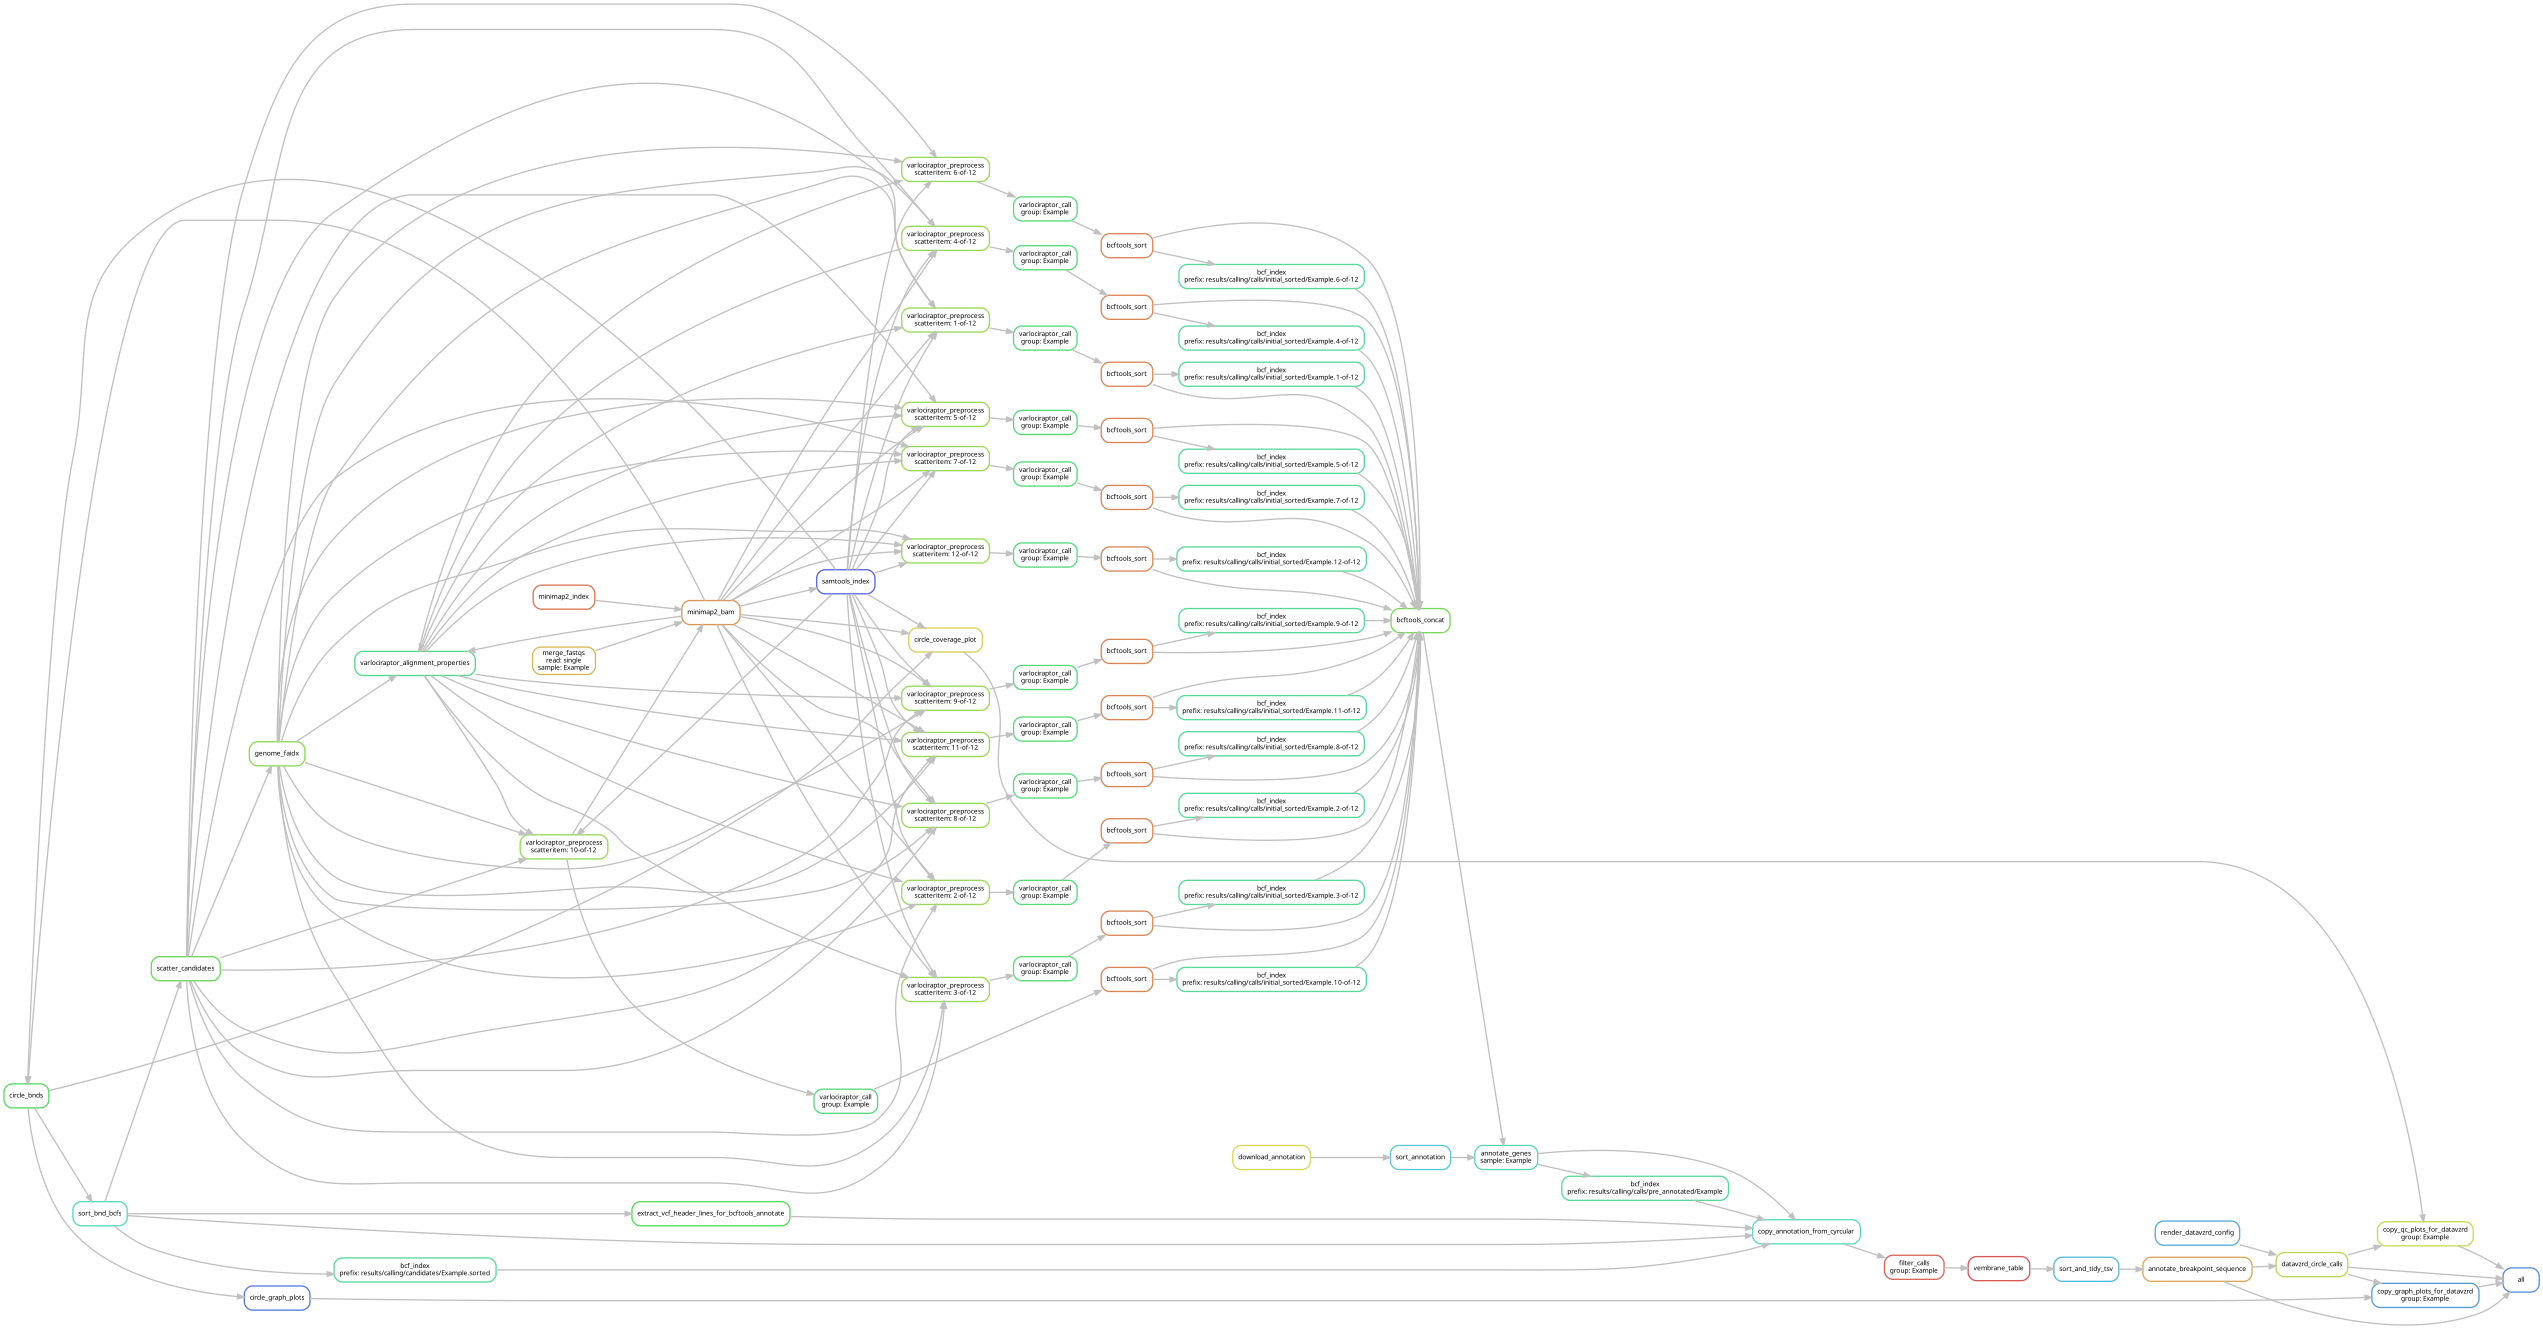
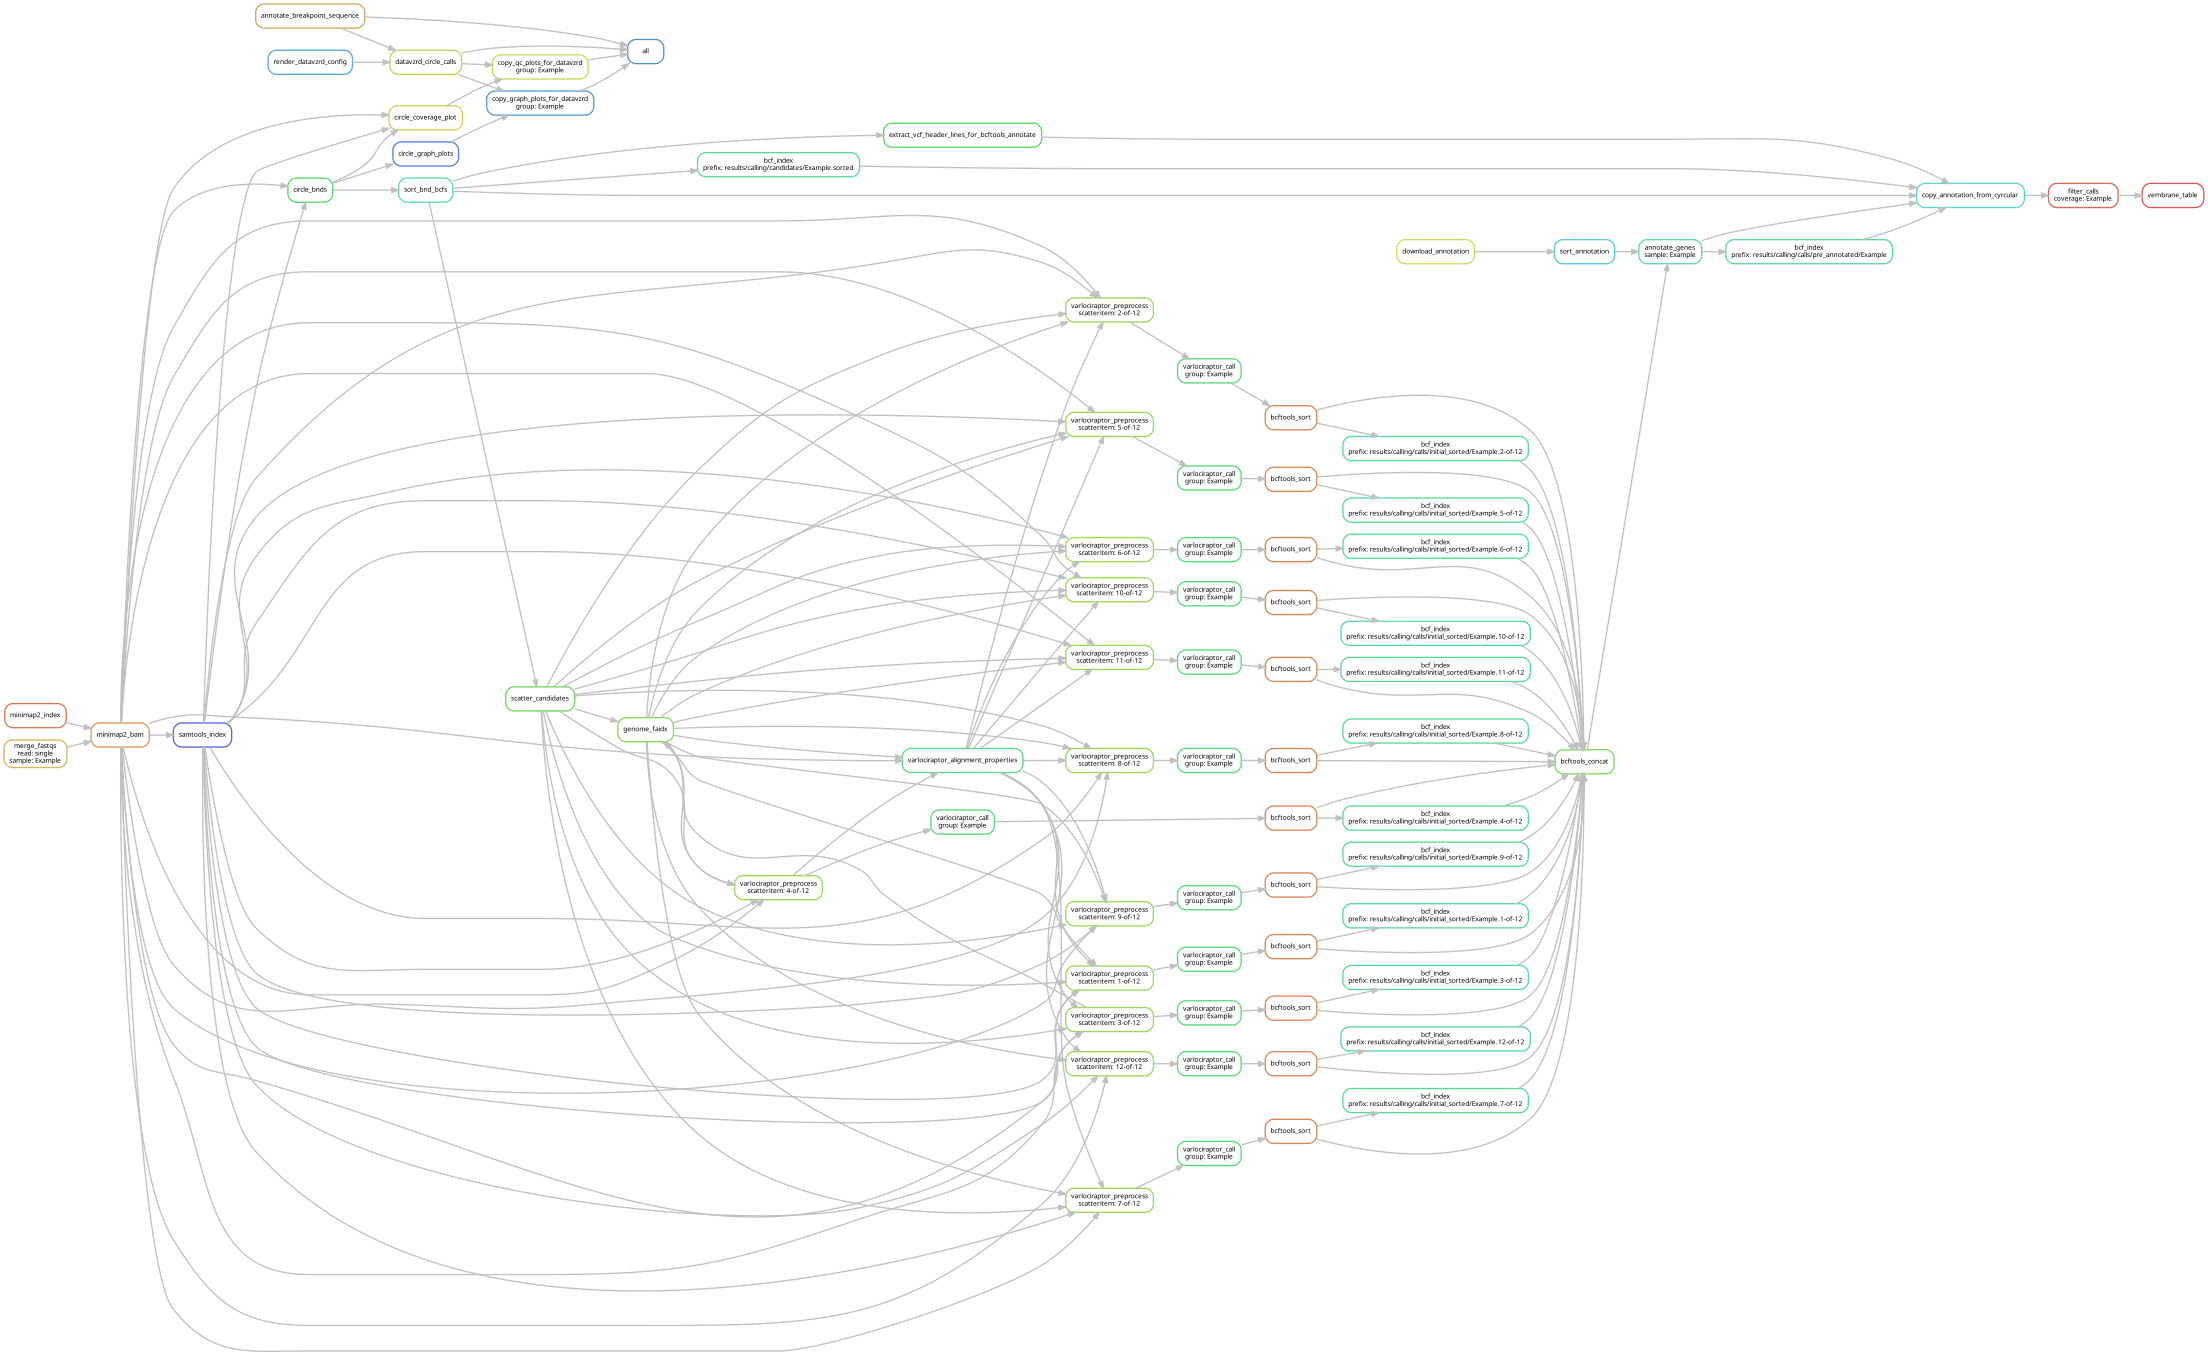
  digraph {
    bgcolor=white
    rankdir=LR
    node [color="0.42 0.6 0.85" fontname=sans fontsize=10 penwidth=2 shape=box style=rounded]
    edge [color=grey penwidth=2]
    n1 [color="0.60 0.6 0.85" label=all]
    n2 [color="0.10 0.6 0.85" label=annotate_breakpoint_sequence]
    n3 [color="0.21 0.6 0.85" label=datavzrd_circle_calls]
    n4 [color="0.19 0.6 0.85" label="copy_qc_plots_for_datavzrd\ngroup: Example"]
    n5 [color="0.58 0.6 0.85" label="copy_graph_plots_for_datavzrd\ngroup: Example"]
-   n6 [color="0.54 0.6 0.85" label=sort_and_tidy_tsv]
    n7 [color="0.00 0.6 0.85" label=vembrane_table]
-   n8 [color="0.02 0.6 0.85" label="filter_calls\ngroup: Example"]
+   n8 [color="0.02 0.6 0.85" label="filter_calls\ncoverage: Example"]
    n9 [color="0.48 0.6 0.85" label=copy_annotation_from_cyrcular]
    n10 [color="0.44 0.6 0.85" label="annotate_genes\nsample: Example"]
    n11 [label="bcf_index\nprefix: results/calling/calls/pre_annotated/Example"]
    n12 [color="0.52 0.6 0.85" label=sort_annotation]
    n13 [color="0.17 0.6 0.85" label=download_annotation]
    n14 [color="0.29 0.6 0.85" label=bcftools_concat]
    n15 [color="0.06 0.6 0.85" label=bcftools_sort]
    n16 [label="bcf_index\nprefix: results/calling/calls/initial_sorted/Example.1-of-12"]
    n17 [color="0.38 0.6 0.85" label="varlociraptor_call\ngroup: Example"]
    n18 [color="0.25 0.6 0.85" label="varlociraptor_preprocess\nscatteritem: 1-of-12"]
    n19 [color="0.27 0.6 0.85" label=genome_faidx]
    n20 [color="0.40 0.6 0.85" label=varlociraptor_alignment_properties]
    n21 [color="0.25 0.6 0.85" label="varlociraptor_preprocess\nscatteritem: 2-of-12"]
    n22 [color="0.25 0.6 0.85" label="varlociraptor_preprocess\nscatteritem: 3-of-12"]
    n23 [color="0.25 0.6 0.85" label="varlociraptor_preprocess\nscatteritem: 4-of-12"]
    n24 [color="0.25 0.6 0.85" label="varlociraptor_preprocess\nscatteritem: 5-of-12"]
    n25 [color="0.25 0.6 0.85" label="varlociraptor_preprocess\nscatteritem: 6-of-12"]
    n26 [color="0.25 0.6 0.85" label="varlociraptor_preprocess\nscatteritem: 7-of-12"]
    n27 [color="0.25 0.6 0.85" label="varlociraptor_preprocess\nscatteritem: 8-of-12"]
    n28 [color="0.25 0.6 0.85" label="varlociraptor_preprocess\nscatteritem: 9-of-12"]
    n29 [color="0.25 0.6 0.85" label="varlociraptor_preprocess\nscatteritem: 10-of-12"]
    n30 [color="0.25 0.6 0.85" label="varlociraptor_preprocess\nscatteritem: 11-of-12"]
    n31 [color="0.25 0.6 0.85" label="varlociraptor_preprocess\nscatteritem: 12-of-12"]
    n32 [color="0.38 0.6 0.85" label="varlociraptor_call\ngroup: Example"]
    n33 [color="0.38 0.6 0.85" label="varlociraptor_call\ngroup: Example"]
    n34 [color="0.38 0.6 0.85" label="varlociraptor_call\ngroup: Example"]
    n35 [color="0.38 0.6 0.85" label="varlociraptor_call\ngroup: Example"]
    n36 [color="0.38 0.6 0.85" label="varlociraptor_call\ngroup: Example"]
    n37 [color="0.38 0.6 0.85" label="varlociraptor_call\ngroup: Example"]
    n38 [color="0.38 0.6 0.85" label="varlociraptor_call\ngroup: Example"]
    n39 [color="0.38 0.6 0.85" label="varlociraptor_call\ngroup: Example"]
    n40 [color="0.38 0.6 0.85" label="varlociraptor_call\ngroup: Example"]
    n41 [color="0.38 0.6 0.85" label="varlociraptor_call\ngroup: Example"]
    n42 [color="0.38 0.6 0.85" label="varlociraptor_call\ngroup: Example"]
    n43 [color="0.31 0.6 0.85" label=scatter_candidates]
    n44 [color="0.46 0.6 0.85" label=sort_bnd_bcfs]
    n45 [label="bcf_index\nprefix: results/calling/candidates/Example.sorted"]
    n46 [color="0.33 0.6 0.85" label=extract_vcf_header_lines_for_bcftools_annotate]
    n47 [color="0.35 0.6 0.85" label=circle_bnds]
    n48 [color="0.15 0.6 0.85" label=circle_coverage_plot]
    n49 [color="0.62 0.6 0.85" label=circle_graph_plots]
    n50 [color="0.08 0.6 0.85" label=minimap2_bam]
    n51 [color="0.65 0.6 0.85" label=samtools_index]
    n52 [color="0.04 0.6 0.85" label=minimap2_index]
    n53 [color="0.12 0.6 0.85" label="merge_fastqs\nread: single\nsample: Example"]
    n54 [color="0.06 0.6 0.85" label=bcftools_sort]
    n55 [label="bcf_index\nprefix: results/calling/calls/initial_sorted/Example.2-of-12"]
    n56 [color="0.06 0.6 0.85" label=bcftools_sort]
    n57 [label="bcf_index\nprefix: results/calling/calls/initial_sorted/Example.3-of-12"]
    n58 [color="0.06 0.6 0.85" label=bcftools_sort]
    n59 [label="bcf_index\nprefix: results/calling/calls/initial_sorted/Example.4-of-12"]
    n60 [color="0.06 0.6 0.85" label=bcftools_sort]
    n61 [label="bcf_index\nprefix: results/calling/calls/initial_sorted/Example.5-of-12"]
    n62 [color="0.06 0.6 0.85" label=bcftools_sort]
    n63 [label="bcf_index\nprefix: results/calling/calls/initial_sorted/Example.6-of-12"]
    n64 [color="0.06 0.6 0.85" label=bcftools_sort]
    n65 [label="bcf_index\nprefix: results/calling/calls/initial_sorted/Example.7-of-12"]
    n66 [color="0.06 0.6 0.85" label=bcftools_sort]
    n67 [label="bcf_index\nprefix: results/calling/calls/initial_sorted/Example.8-of-12"]
    n68 [color="0.06 0.6 0.85" label=bcftools_sort]
    n69 [label="bcf_index\nprefix: results/calling/calls/initial_sorted/Example.9-of-12"]
    n70 [color="0.06 0.6 0.85" label=bcftools_sort]
    n71 [label="bcf_index\nprefix: results/calling/calls/initial_sorted/Example.10-of-12"]
    n72 [color="0.06 0.6 0.85" label=bcftools_sort]
    n73 [label="bcf_index\nprefix: results/calling/calls/initial_sorted/Example.11-of-12"]
    n74 [color="0.06 0.6 0.85" label=bcftools_sort]
    n75 [label="bcf_index\nprefix: results/calling/calls/initial_sorted/Example.12-of-12"]
    n76 [color="0.56 0.6 0.85" label=render_datavzrd_config]
    n2 -> n1
    n2 -> n3
    n3 -> n1
    n3 -> n4
    n3 -> n5
    n4 -> n1
    n5 -> n1
-   n6 -> n2
-   n7 -> n6
    n8 -> n7
    n9 -> n8
    n10 -> n9
    n10 -> n11
    n11 -> n9
    n12 -> n10
    n13 -> n12
    n14 -> n10
    n15 -> n14
    n15 -> n16
    n16 -> n14
    n17 -> n15
    n18 -> n17
    n19 -> n18
    n19 -> n20
    n19 -> n21
-   n19 -> n22
+   n22 -> n19
    n19 -> n23
    n19 -> n24
    n19 -> n25
    n19 -> n26
    n19 -> n27
    n19 -> n28
    n19 -> n29
    n19 -> n30
    n19 -> n31
    n20 -> n18
    n20 -> n21
    n20 -> n22
    n20 -> n24
    n20 -> n25
    n20 -> n26
    n20 -> n27
    n20 -> n28
    n20 -> n29
    n20 -> n30
    n20 -> n31
    n21 -> n32
    n22 -> n33
    n23 -> n20
    n23 -> n34
    n24 -> n35
    n25 -> n36
    n26 -> n37
    n27 -> n38
    n28 -> n39
    n29 -> n40
    n30 -> n41
    n31 -> n42
    n32 -> n54
    n33 -> n56
    n34 -> n58
    n35 -> n60
    n36 -> n62
    n37 -> n64
    n38 -> n66
    n39 -> n68
    n40 -> n70
    n41 -> n72
    n42 -> n74
    n43 -> n18
    n43 -> n19
    n43 -> n21
    n43 -> n22
    n43 -> n23
    n43 -> n24
    n43 -> n25
    n43 -> n26
    n43 -> n27
    n43 -> n28
    n43 -> n29
    n43 -> n30
    n44 -> n9
    n44 -> n43
    n44 -> n45
    n44 -> n46
    n45 -> n9
    n46 -> n9
    n47 -> n44
    n47 -> n48
    n47 -> n49
    n48 -> n4
    n49 -> n5
    n50 -> n18
    n50 -> n20
    n50 -> n21
    n50 -> n22
    n50 -> n23
    n50 -> n24
    n50 -> n26
    n50 -> n27
    n50 -> n28
-   n29 -> n50
+   n50 -> n29
    n50 -> n30
    n50 -> n31
    n50 -> n47
    n50 -> n48
    n50 -> n51
    n51 -> n18
    n51 -> n21
    n51 -> n22
    n51 -> n23
    n51 -> n24
    n51 -> n25
    n51 -> n26
    n51 -> n27
    n51 -> n28
    n51 -> n29
    n51 -> n30
    n51 -> n31
    n51 -> n47
    n51 -> n48
    n52 -> n50
    n53 -> n50
    n54 -> n14
    n54 -> n55
    n55 -> n14
    n56 -> n14
    n56 -> n57
    n57 -> n14
    n58 -> n14
    n58 -> n59
    n59 -> n14
    n60 -> n14
    n60 -> n61
    n61 -> n14
    n62 -> n14
    n62 -> n63
    n63 -> n14
    n64 -> n14
    n64 -> n65
    n65 -> n14
    n66 -> n14
    n66 -> n67
    n67 -> n14
    n68 -> n14
    n68 -> n69
    n69 -> n14
    n70 -> n14
    n70 -> n71
    n71 -> n14
    n72 -> n14
    n72 -> n73
    n73 -> n14
    n74 -> n14
    n74 -> n75
    n75 -> n14
    n76 -> n3
  }
